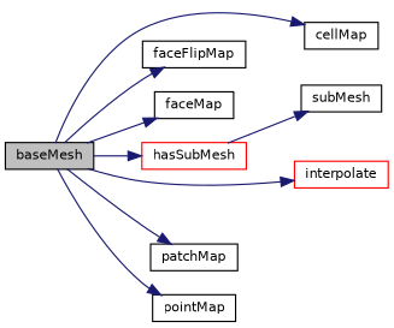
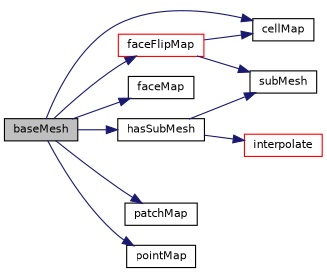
  digraph {
    rankdir=LR
    node [color=black fontname=Helvetica fontsize=10 shape=record]
    edge [color=midnightblue fontname=Helvetica fontsize=10 labelfontname=Helvetica labelfontsize=10 style=solid]
    n1 [fillcolor=grey75 fontcolor=black height=0.2 label=baseMesh style=filled width=0.4]
    n2 [height=0.2 label=cellMap width=0.4]
-   n3 [height=0.2 label=faceFlipMap width=0.4]
+   n3 [color=red height=0.2 label=faceFlipMap width=0.4]
    n4 [height=0.2 label=faceMap width=0.4]
-   n5 [color=red height=0.2 label=hasSubMesh width=0.4]
+   n5 [height=0.2 label=hasSubMesh width=0.4]
    n6 [color=red height=0.2 label=interpolate width=0.4]
    n7 [height=0.2 label=patchMap width=0.4]
    n8 [height=0.2 label=pointMap width=0.4]
    n9 [height=0.2 label=subMesh width=0.4]
    n1 -> n2
    n1 -> n3
    n1 -> n4
    n1 -> n5
-   n1 -> n6
+   n5 -> n6
    n1 -> n7
    n1 -> n8
+   n3 -> n2
+   n3 -> n9
    n5 -> n9
  }
